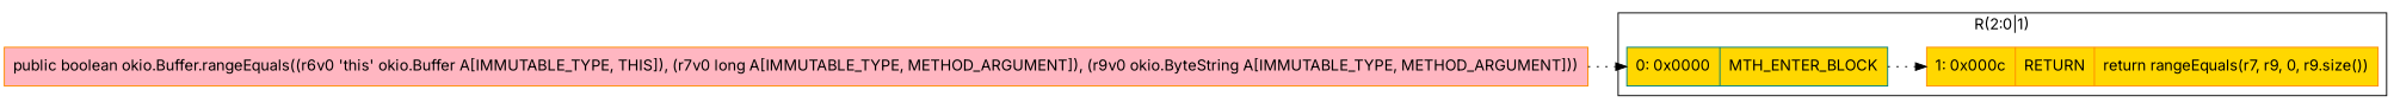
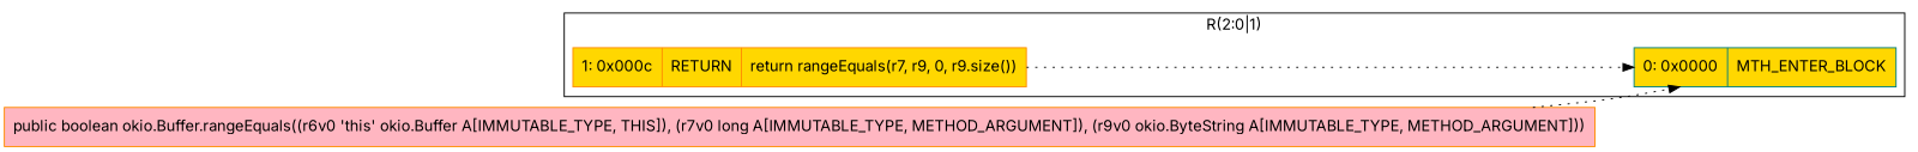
  digraph {
    rankdir=LR
    fontname=Inter
    node [color=darkorange shape=record style=filled fillcolor=gold fontname=Inter]
    edge [style=dotted fontname=Inter]
    n1 [color=teal label="{0\:\ 0x0000|MTH_ENTER_BLOCK\l}"]
    n2 [label="{1\:\ 0x000c|RETURN\l|return rangeEquals(r7, r9, 0, r9.size())\l}"]
    n3 [label="{public boolean okio.Buffer.rangeEquals((r6v0 'this' okio.Buffer A[IMMUTABLE_TYPE, THIS]), (r7v0 long A[IMMUTABLE_TYPE, METHOD_ARGUMENT]), (r9v0 okio.ByteString A[IMMUTABLE_TYPE, METHOD_ARGUMENT])) }" fillcolor=lightpink]
    subgraph cluster_1 {
      label="R(2:0|1)"
      n1
      n2
    }
-   n1 -> n2
+   n2 -> n1
    n3 -> n1
  }
